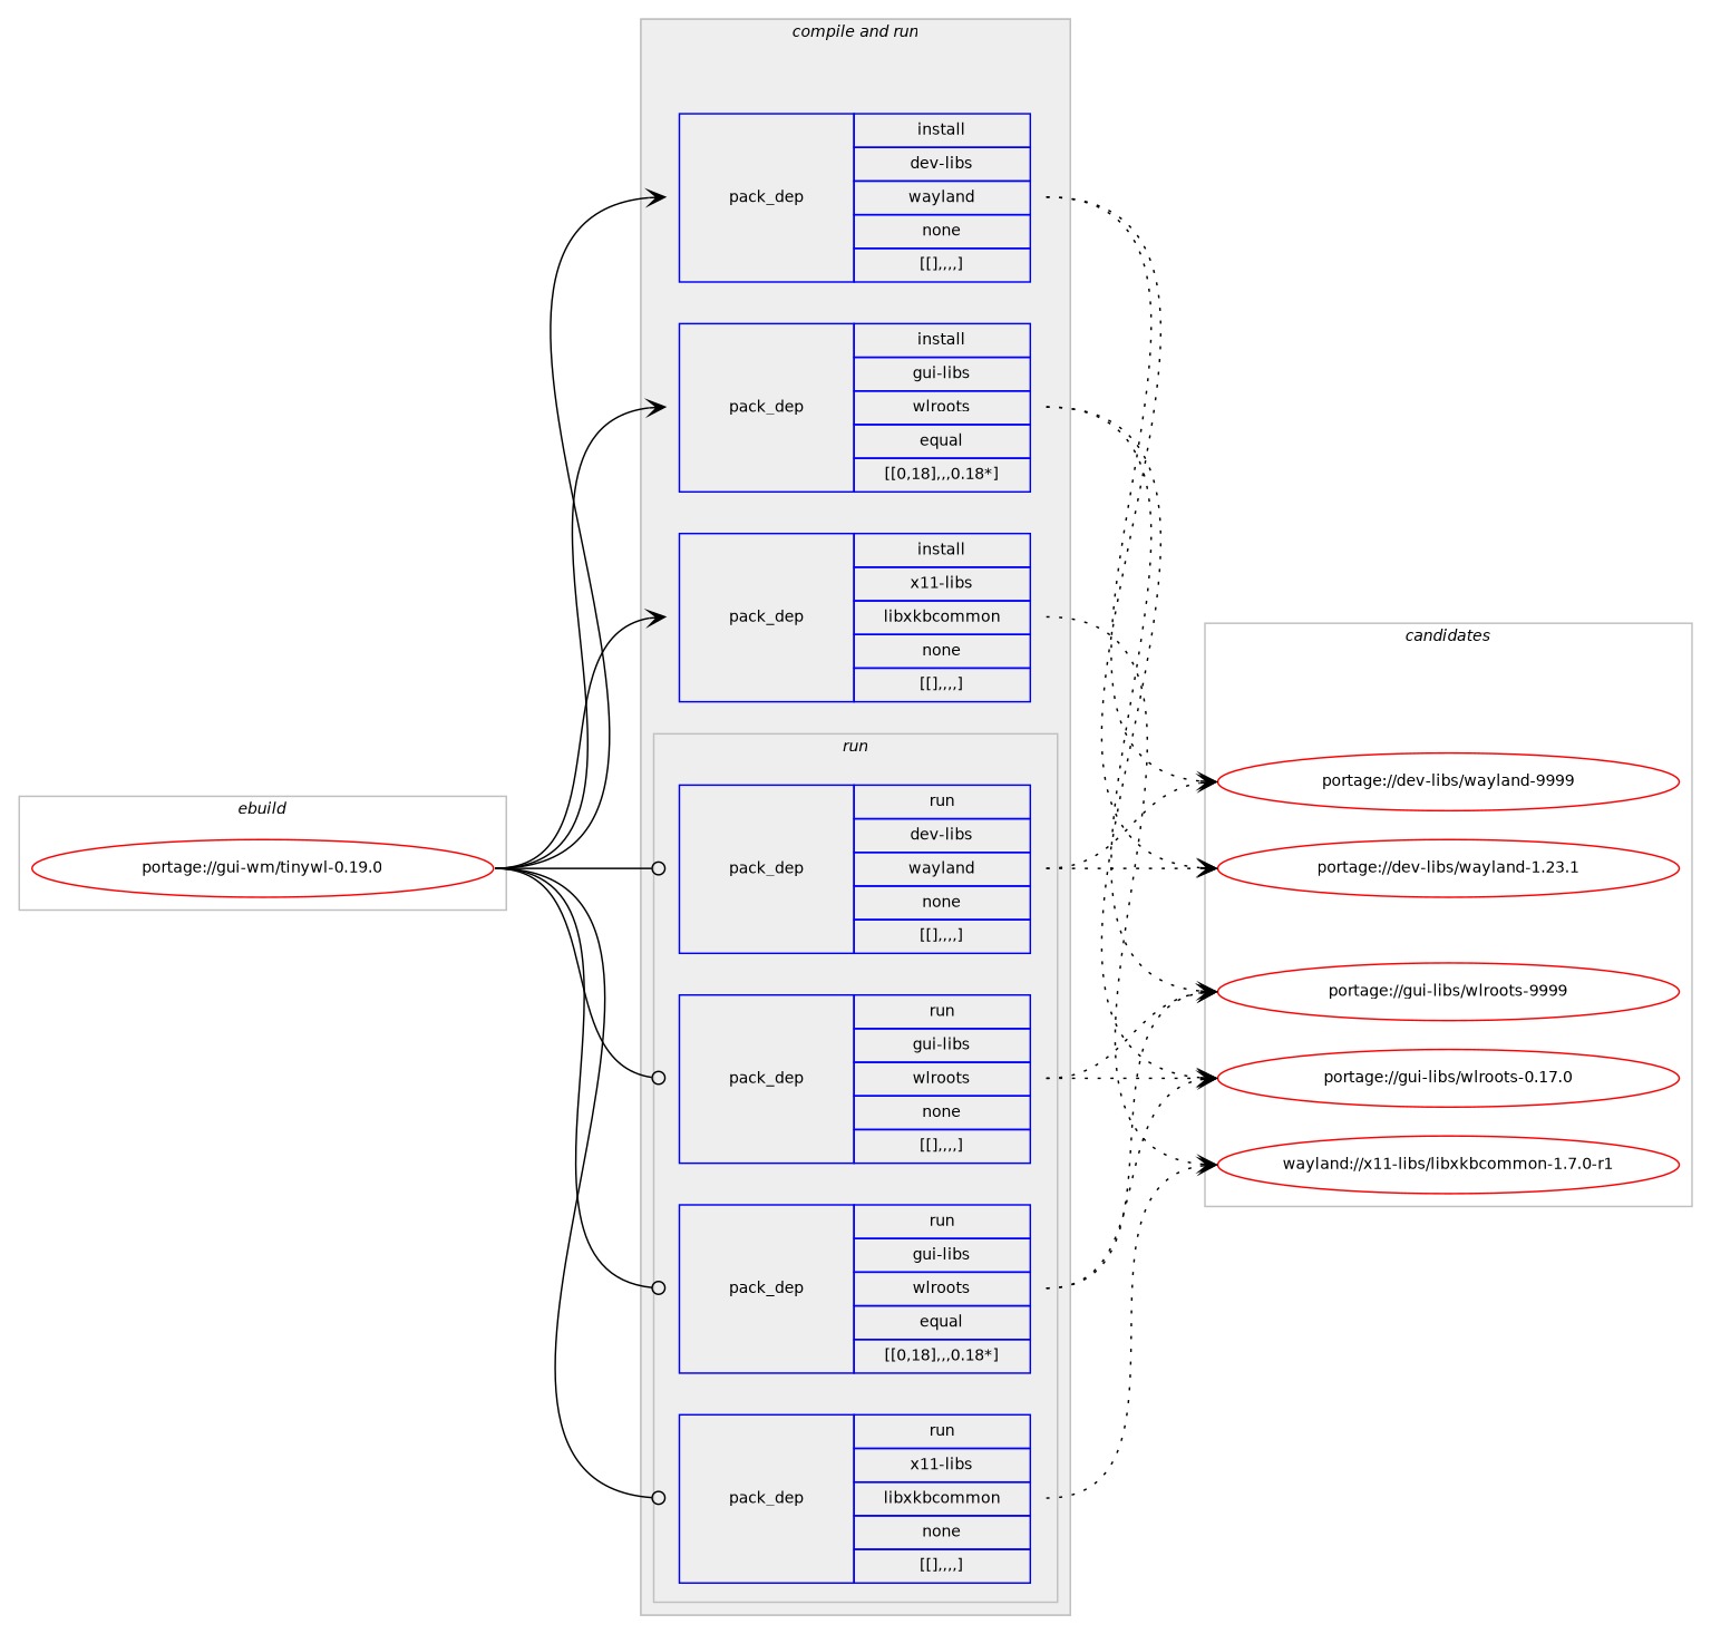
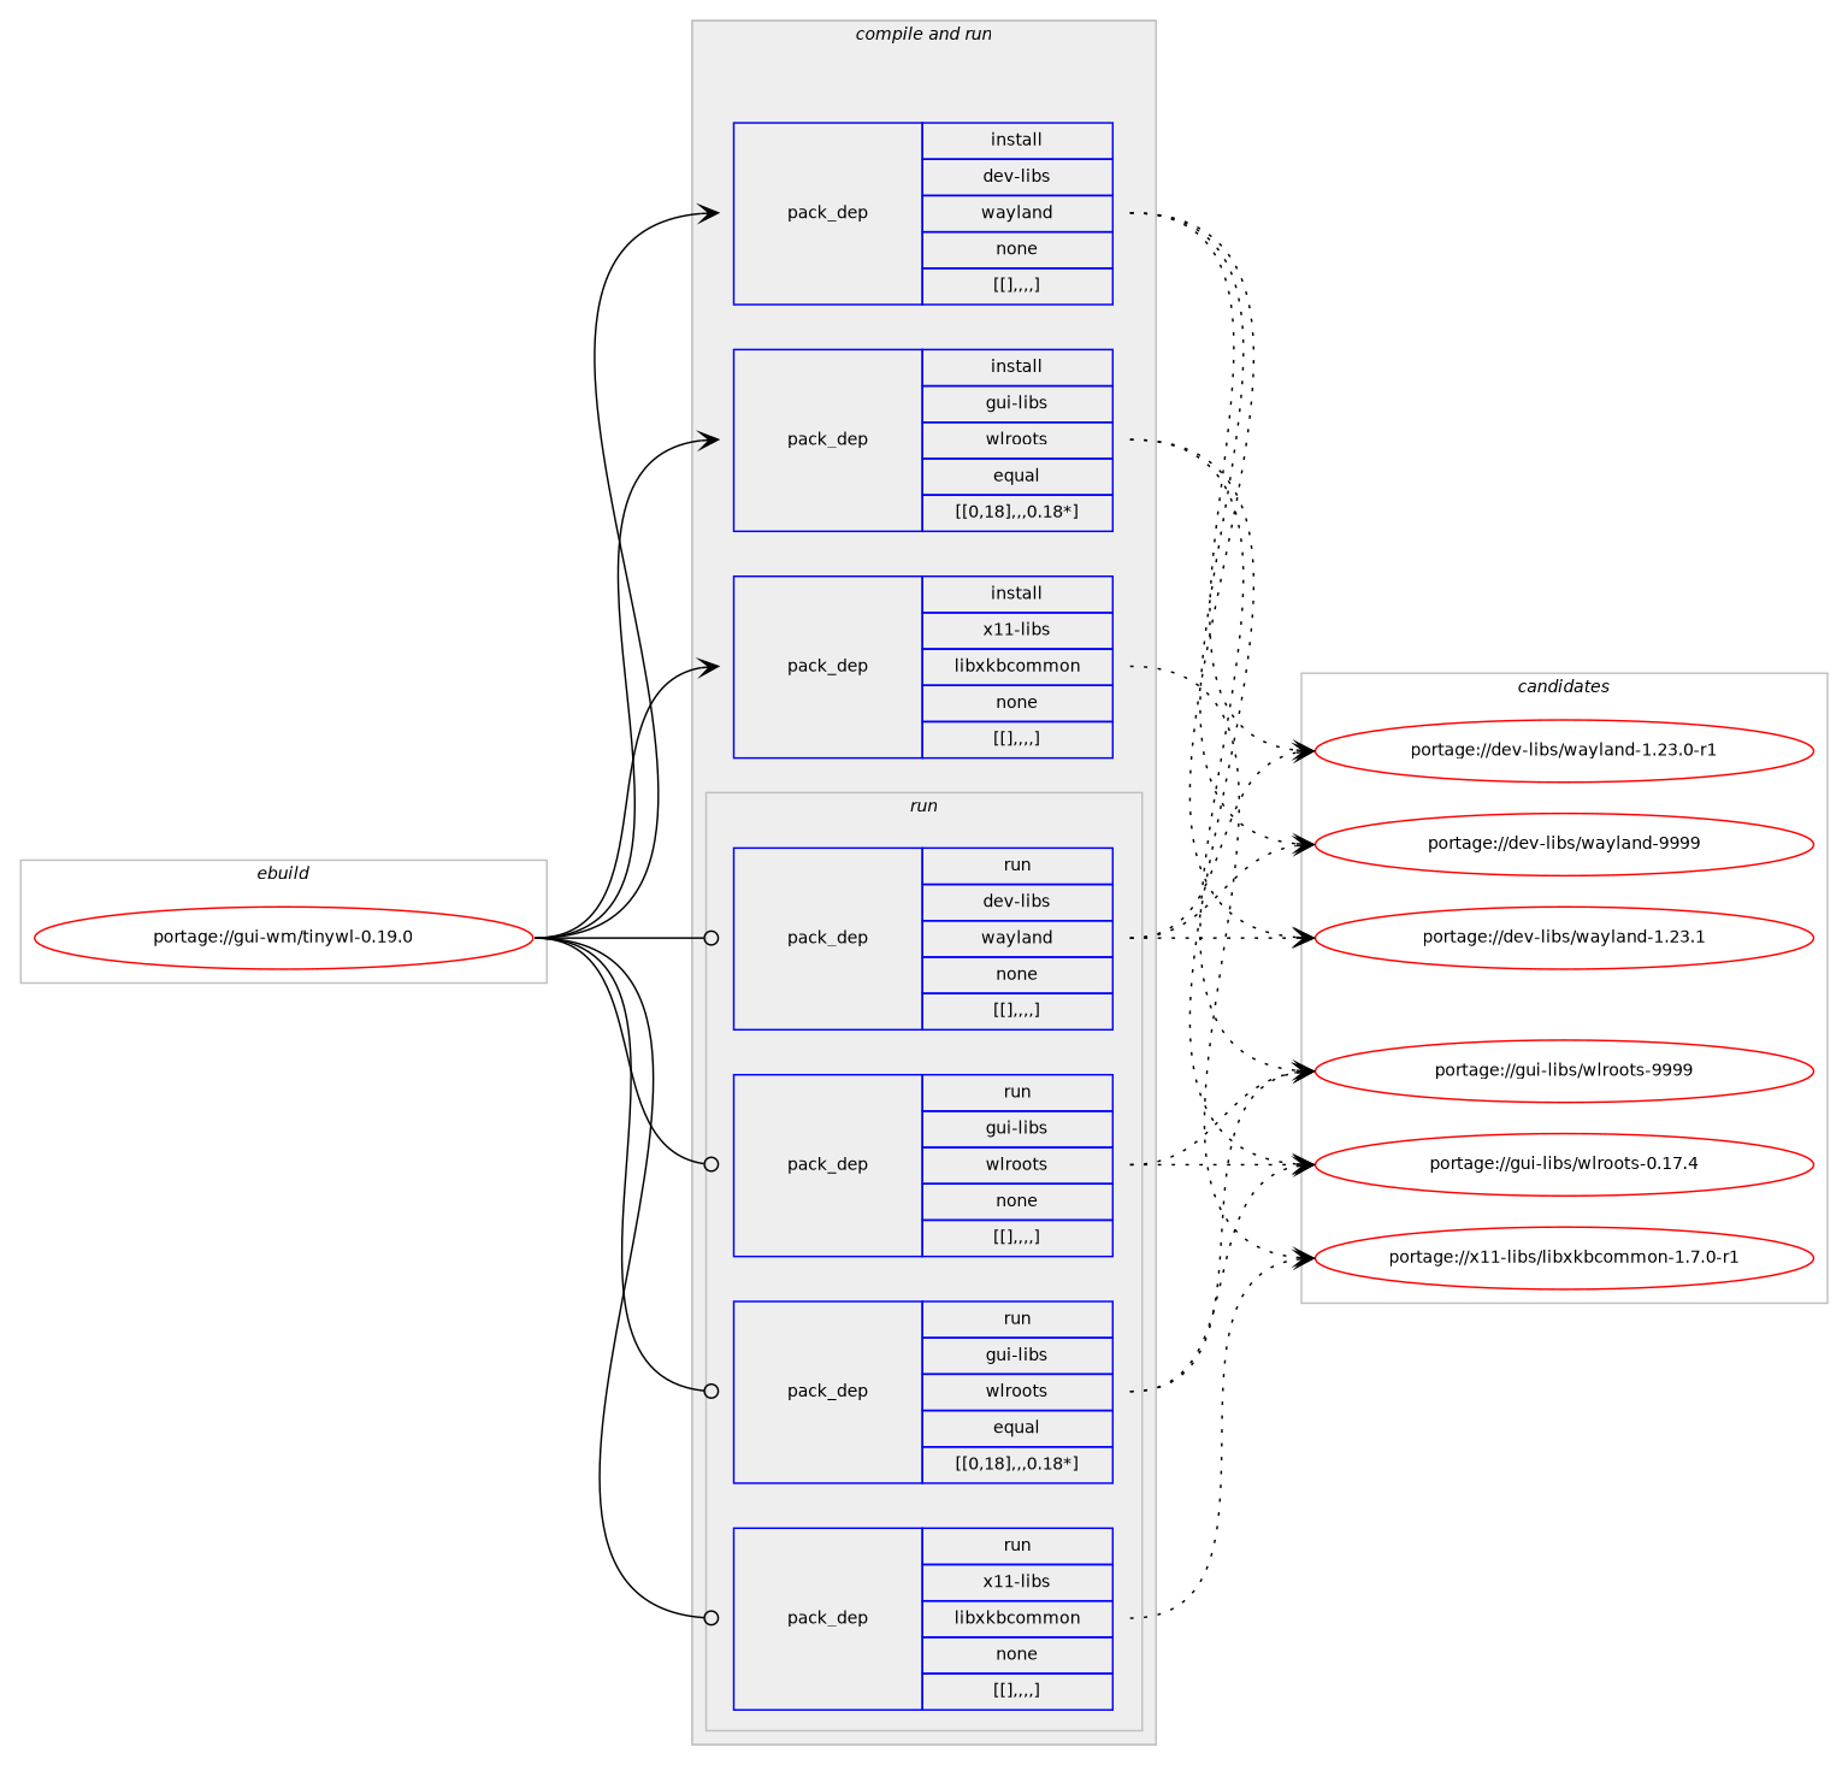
  digraph {
    compound=true
    concentrate=true
    fontname=Helvetica
    fontsize=10
    newrank=true
    rankdir=LR
    ranksep=1.5
    node [color=red fontname=Helvetica fontsize=10]
    edge [arrowhead=vee headport=w style=dotted tailport=e weight=100]
    n1 [label="portage://gui-wm/tinywl-0.19.0" width=4]
    n2 [color=blue label=<<TABLE BORDER="0" CELLBORDER="1" CELLSPACING="0" CELLPADDING="4" WIDTH="220"><TR><TD ROWSPAN="6" CELLPADDING="30">pack_dep</TD></TR><TR><TD WIDTH="110">install</TD></TR><TR><TD>dev-libs</TD></TR><TR><TD>wayland</TD></TR><TR><TD>none</TD></TR><TR><TD>[[],,,,]</TD></TR></TABLE>> shape=none]
    n3 [color=blue label=<<TABLE BORDER="0" CELLBORDER="1" CELLSPACING="0" CELLPADDING="4" WIDTH="220"><TR><TD ROWSPAN="6" CELLPADDING="30">pack_dep</TD></TR><TR><TD WIDTH="110">install</TD></TR><TR><TD>gui-libs</TD></TR><TR><TD>wlroots</TD></TR><TR><TD>equal</TD></TR><TR><TD>[[0,18],,,0.18*]</TD></TR></TABLE>> shape=none]
    n4 [color=blue label=<<TABLE BORDER="0" CELLBORDER="1" CELLSPACING="0" CELLPADDING="4" WIDTH="220"><TR><TD ROWSPAN="6" CELLPADDING="30">pack_dep</TD></TR><TR><TD WIDTH="110">install</TD></TR><TR><TD>x11-libs</TD></TR><TR><TD>libxkbcommon</TD></TR><TR><TD>none</TD></TR><TR><TD>[[],,,,]</TD></TR></TABLE>> shape=none]
    n5 [color=blue label=<<TABLE BORDER="0" CELLBORDER="1" CELLSPACING="0" CELLPADDING="4" WIDTH="220"><TR><TD ROWSPAN="6" CELLPADDING="30">pack_dep</TD></TR><TR><TD WIDTH="110">run</TD></TR><TR><TD>dev-libs</TD></TR><TR><TD>wayland</TD></TR><TR><TD>none</TD></TR><TR><TD>[[],,,,]</TD></TR></TABLE>> shape=none]
    n6 [color=blue label=<<TABLE BORDER="0" CELLBORDER="1" CELLSPACING="0" CELLPADDING="4" WIDTH="220"><TR><TD ROWSPAN="6" CELLPADDING="30">pack_dep</TD></TR><TR><TD WIDTH="110">run</TD></TR><TR><TD>gui-libs</TD></TR><TR><TD>wlroots</TD></TR><TR><TD>equal</TD></TR><TR><TD>[[0,18],,,0.18*]</TD></TR></TABLE>> shape=none]
    n7 [color=blue label=<<TABLE BORDER="0" CELLBORDER="1" CELLSPACING="0" CELLPADDING="4" WIDTH="220"><TR><TD ROWSPAN="6" CELLPADDING="30">pack_dep</TD></TR><TR><TD WIDTH="110">run</TD></TR><TR><TD>x11-libs</TD></TR><TR><TD>libxkbcommon</TD></TR><TR><TD>none</TD></TR><TR><TD>[[],,,,]</TD></TR></TABLE>> shape=none]
    n8 [color=blue label=<<TABLE BORDER="0" CELLBORDER="1" CELLSPACING="0" CELLPADDING="4" WIDTH="220"><TR><TD ROWSPAN="6" CELLPADDING="30">pack_dep</TD></TR><TR><TD WIDTH="110">run</TD></TR><TR><TD>gui-libs</TD></TR><TR><TD>wlroots</TD></TR><TR><TD>none</TD></TR><TR><TD>[[],,,,]</TD></TR></TABLE>> shape=none]
    n9 [label="portage://dev-libs/wayland-9999" width=4]
    n10 [label="portage://dev-libs/wayland-1.23.1" width=4]
+   n11 [label="portage://dev-libs/wayland-1.23.0-r1" width=4]
    n12 [label="portage://gui-libs/wlroots-9999" width=4]
-   n13 [label="portage://gui-libs/wlroots-0.17.0" width=4]
-   n14 [label="wayland://x11-libs/libxkbcommon-1.7.0-r1" width=4]
+   n13 [label="portage://gui-libs/wlroots-0.17.4" width=4]
+   n14 [label="portage://x11-libs/libxkbcommon-1.7.0-r1" width=4]
    subgraph cluster_1 {
      color=gray
      label=<<i>ebuild</i>>
      n1
    }
    subgraph cluster_2 {
      color=gray
      label=<<i>dependencies</i>>
      subgraph cluster_3 {
        color=gray
        fillcolor="#eeeeee"
        label=<<i>compile</i>>
        style=filled
        subgraph sub_4 {
          color=gray
          fillcolor="#eeeeee"
          label=<<i>compile</i>>
          style=filled
          n2
        }
        subgraph sub_5 {
          color=gray
          fillcolor="#eeeeee"
          label=<<i>compile</i>>
          style=filled
          n3
        }
        subgraph sub_6 {
          color=gray
          fillcolor="#eeeeee"
          label=<<i>compile</i>>
          style=filled
          n4
        }
      }
      subgraph cluster_7 {
        color=gray
        fillcolor="#eeeeee"
        label=<<i>compile and run</i>>
        style=filled
      }
      subgraph cluster_8 {
        color=gray
        fillcolor="#eeeeee"
        label=<<i>run</i>>
        style=filled
        subgraph sub_9 {
          color=gray
          fillcolor="#eeeeee"
          label=<<i>run</i>>
          style=filled
          n5
        }
        subgraph sub_10 {
          color=gray
          fillcolor="#eeeeee"
          label=<<i>run</i>>
          style=filled
          n6
        }
        subgraph sub_11 {
          color=gray
          fillcolor="#eeeeee"
          label=<<i>run</i>>
          style=filled
          n7
        }
        subgraph sub_12 {
          color=gray
          fillcolor="#eeeeee"
          label=<<i>run</i>>
          style=filled
          n8
        }
      }
    }
    subgraph cluster_13 {
      color=gray
      label=<<i>candidates</i>>
      rank=same
      subgraph sub_14 {
        color=black
        label=<<i>candidates</i>>
        nodesep=1
        rank=same
        n9
        n10
+       n11
      }
      subgraph sub_15 {
        color=black
        label=<<i>candidates</i>>
        nodesep=1
        rank=same
        n12
        n13
      }
      subgraph sub_16 {
        color=black
        label=<<i>candidates</i>>
        nodesep=1
        rank=same
        n14
      }
      subgraph sub_17 {
        color=black
        label=<<i>candidates</i>>
        nodesep=1
        rank=same
        n9
        n10
+       n11
      }
      subgraph sub_18 {
        color=black
        label=<<i>candidates</i>>
        nodesep=1
        rank=same
        n12
        n13
      }
      subgraph sub_19 {
        color=black
        label=<<i>candidates</i>>
        nodesep=1
        rank=same
        n14
      }
      subgraph sub_20 {
        color=black
        label=<<i>candidates</i>>
        nodesep=1
        rank=same
        n12
        n13
      }
    }
    n1 -> n2 [style=solid weight=20]
    n1 -> n3 [style=solid weight=20]
    n1 -> n4 [style=solid weight=20]
    n1 -> n5 [arrowhead=odot style=solid weight=20]
    n1 -> n6 [arrowhead=odot style=solid weight=20]
    n1 -> n7 [arrowhead=odot style=solid weight=20]
    n1 -> n8 [arrowhead=odot style=solid weight=20]
    n2 -> n9
    n2 -> n10
+   n2 -> n11
    n3 -> n12
    n3 -> n13
    n4 -> n14
    n5 -> n9
    n5 -> n10
+   n5 -> n11
    n6 -> n12
    n6 -> n13
    n7 -> n14
    n8 -> n12
    n8 -> n13
  }
